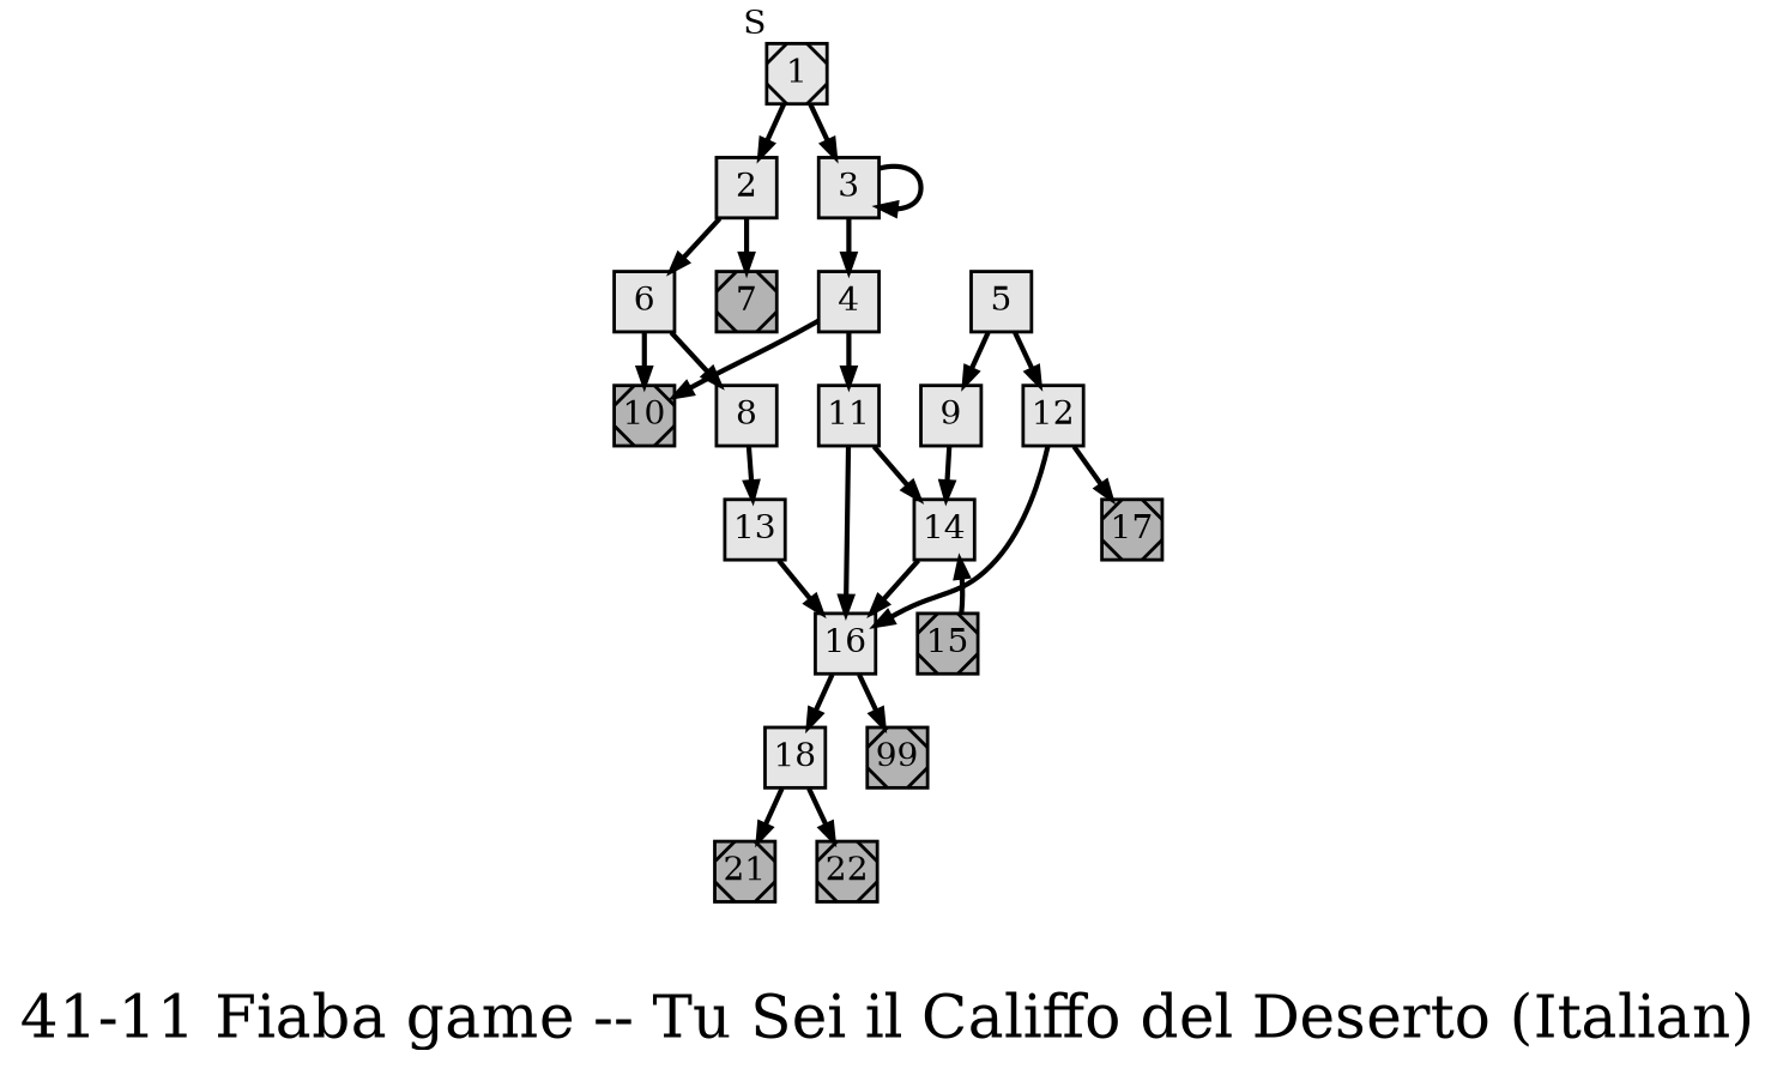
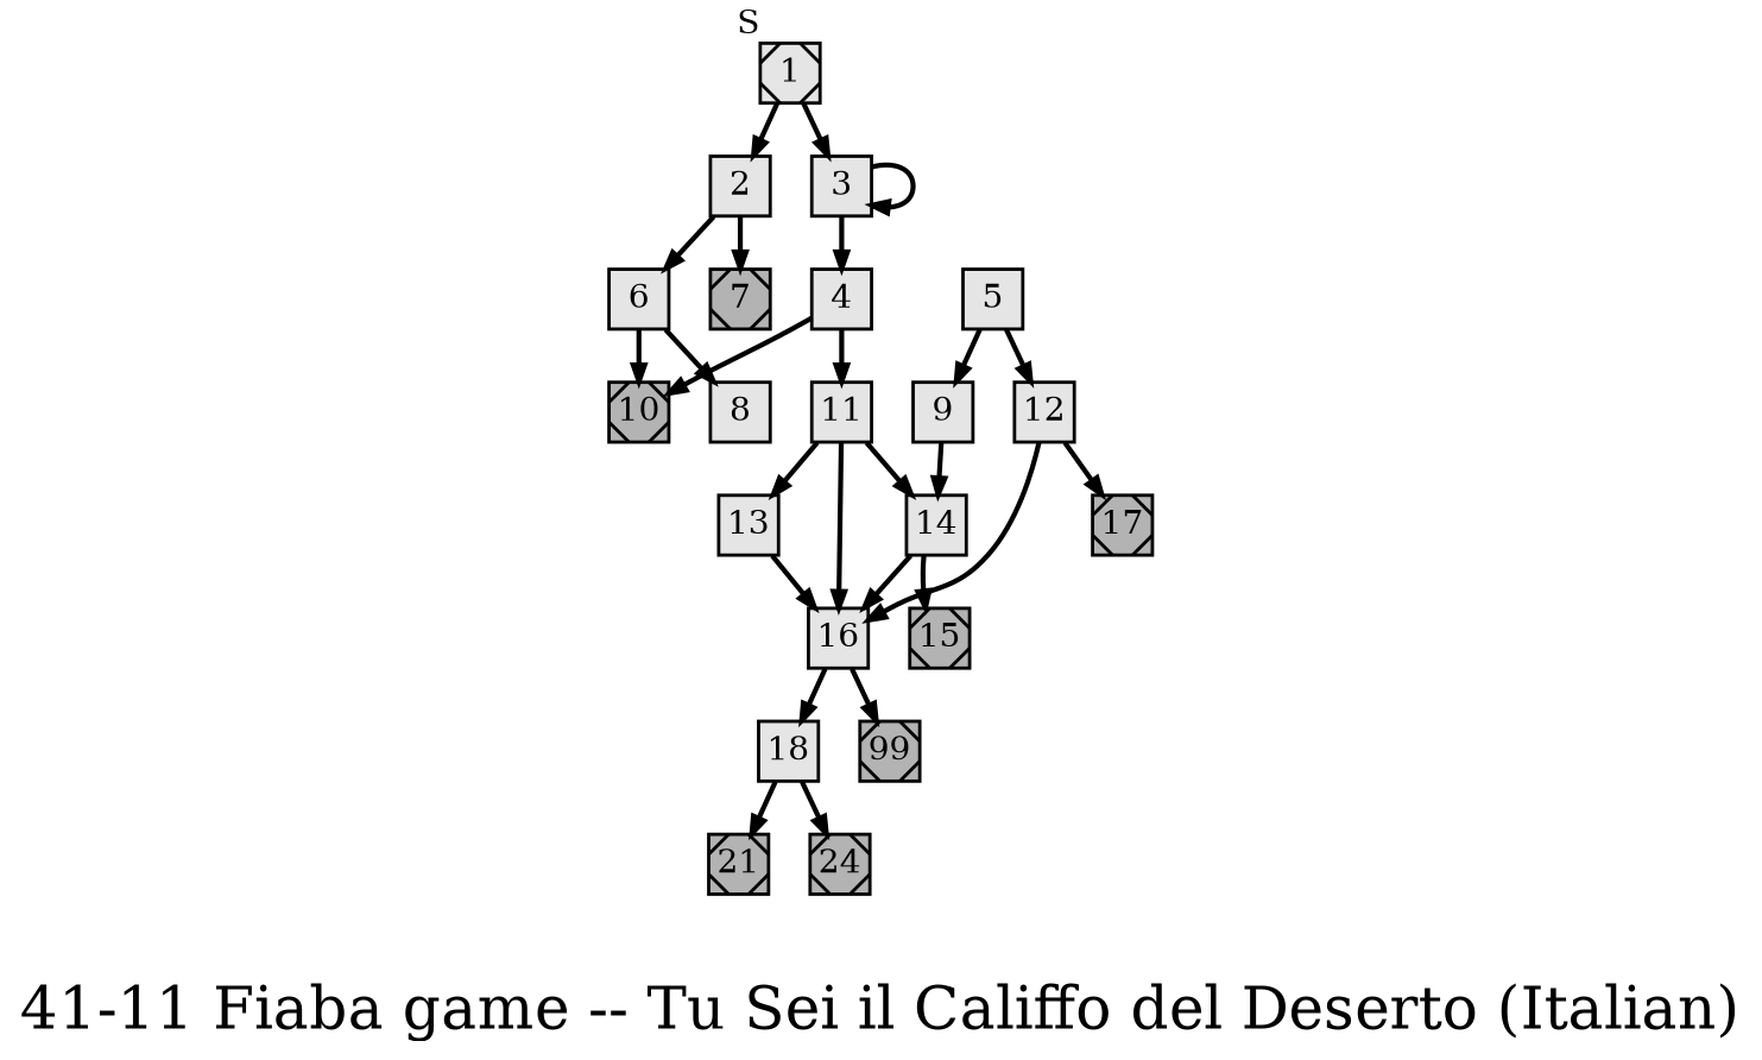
  digraph {
    fontsize=36
    label="41-11 Fiaba game -- Tu Sei il Califfo del Deserto (Italian)"
    nodesep=0.35
    ordering=out
    rankdir=TB
    ranksep=0.45
    node [fillcolor=grey90 fixedsize=true fontsize=20 labelfloat=true margin="0,0" penwidth=2 regular=true shape=rect style=filled]
    edge [fontsize=12 labelfloat=true penwidth=3]
    1 [shape=Msquare xlabel=S]
    2
    3
    6
    7 [fillcolor=grey70 shape=Msquare]
    4
    10 [fillcolor=grey70 shape=Msquare]
    8
    11
    13
    16
    14
    18
    n14 [fillcolor=grey70 label=99 shape=Msquare]
    5
    9
    12
    17 [fillcolor=grey70 shape=Msquare]
    15 [fillcolor=grey70 shape=Msquare]
    21 [fillcolor=grey70 shape=Msquare]
-   22 [fillcolor=grey70 shape=Msquare]
+   22 [fillcolor=grey70 shape=Msquare label=24]
    1 -> 2
    1 -> 3
    2 -> 6
    2 -> 7
    3 -> 3
    3 -> 4
    6 -> 10
    6 -> 8
    4 -> 10
    4 -> 11
-   8 -> 13
+   11 -> 13
    11 -> 16
    11 -> 14
    13 -> 16
    16 -> 18
    16 -> n14
    14 -> 16
-   15 -> 14
+   14 -> 15
    18 -> 21
    18 -> 22
    5 -> 9
    5 -> 12
    9 -> 14
    12 -> 16
    12 -> 17
  }
